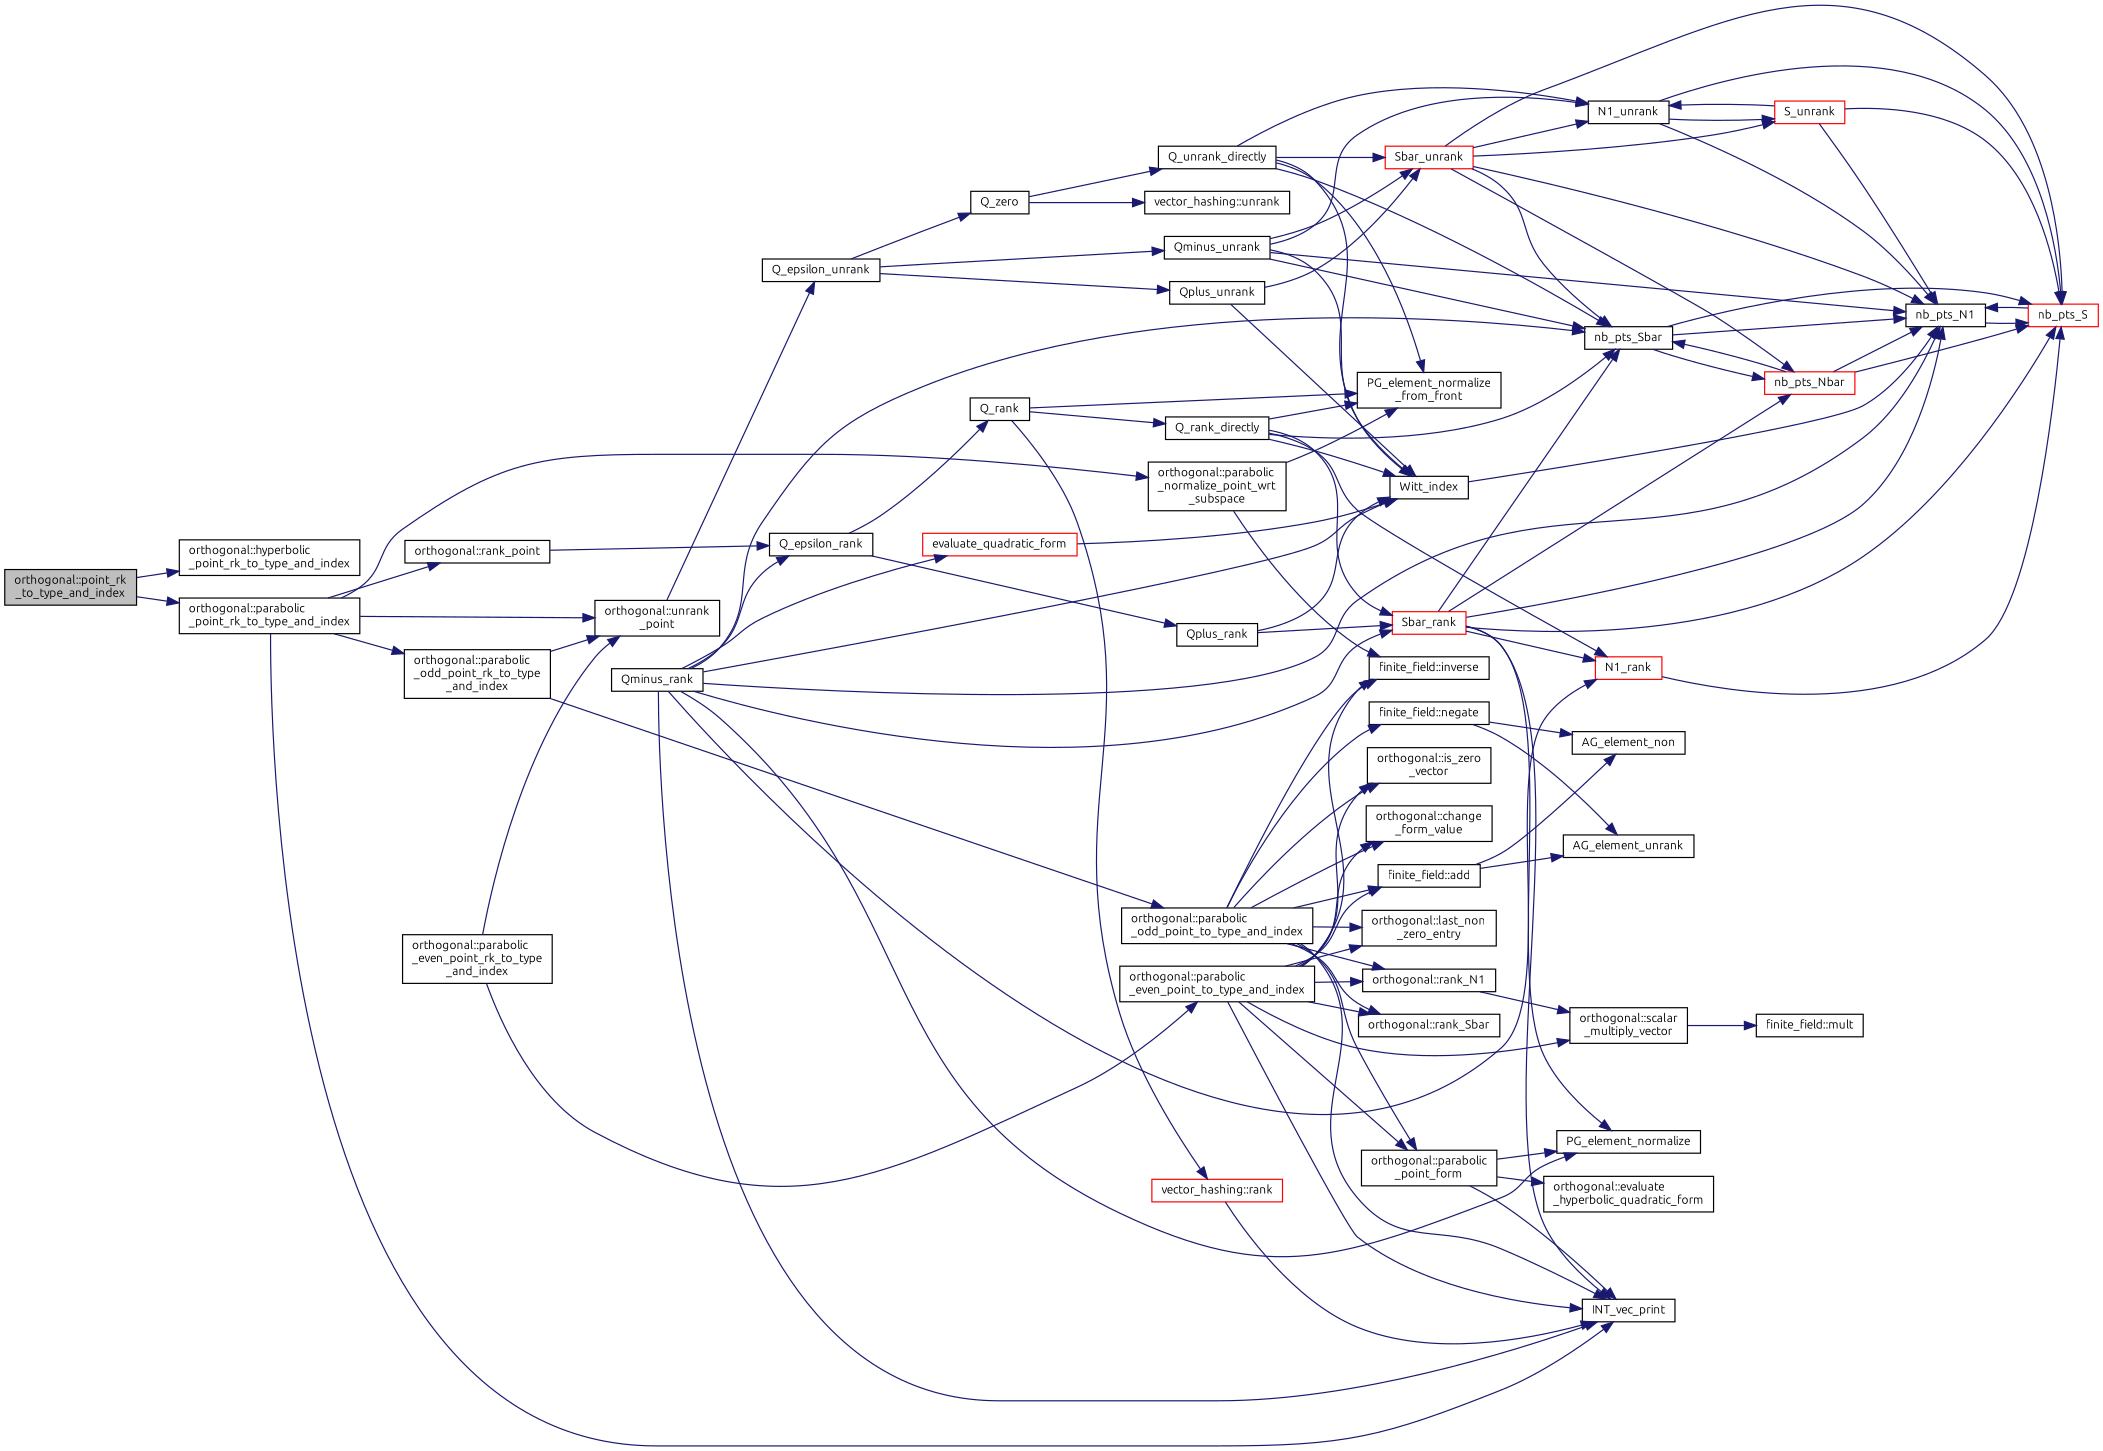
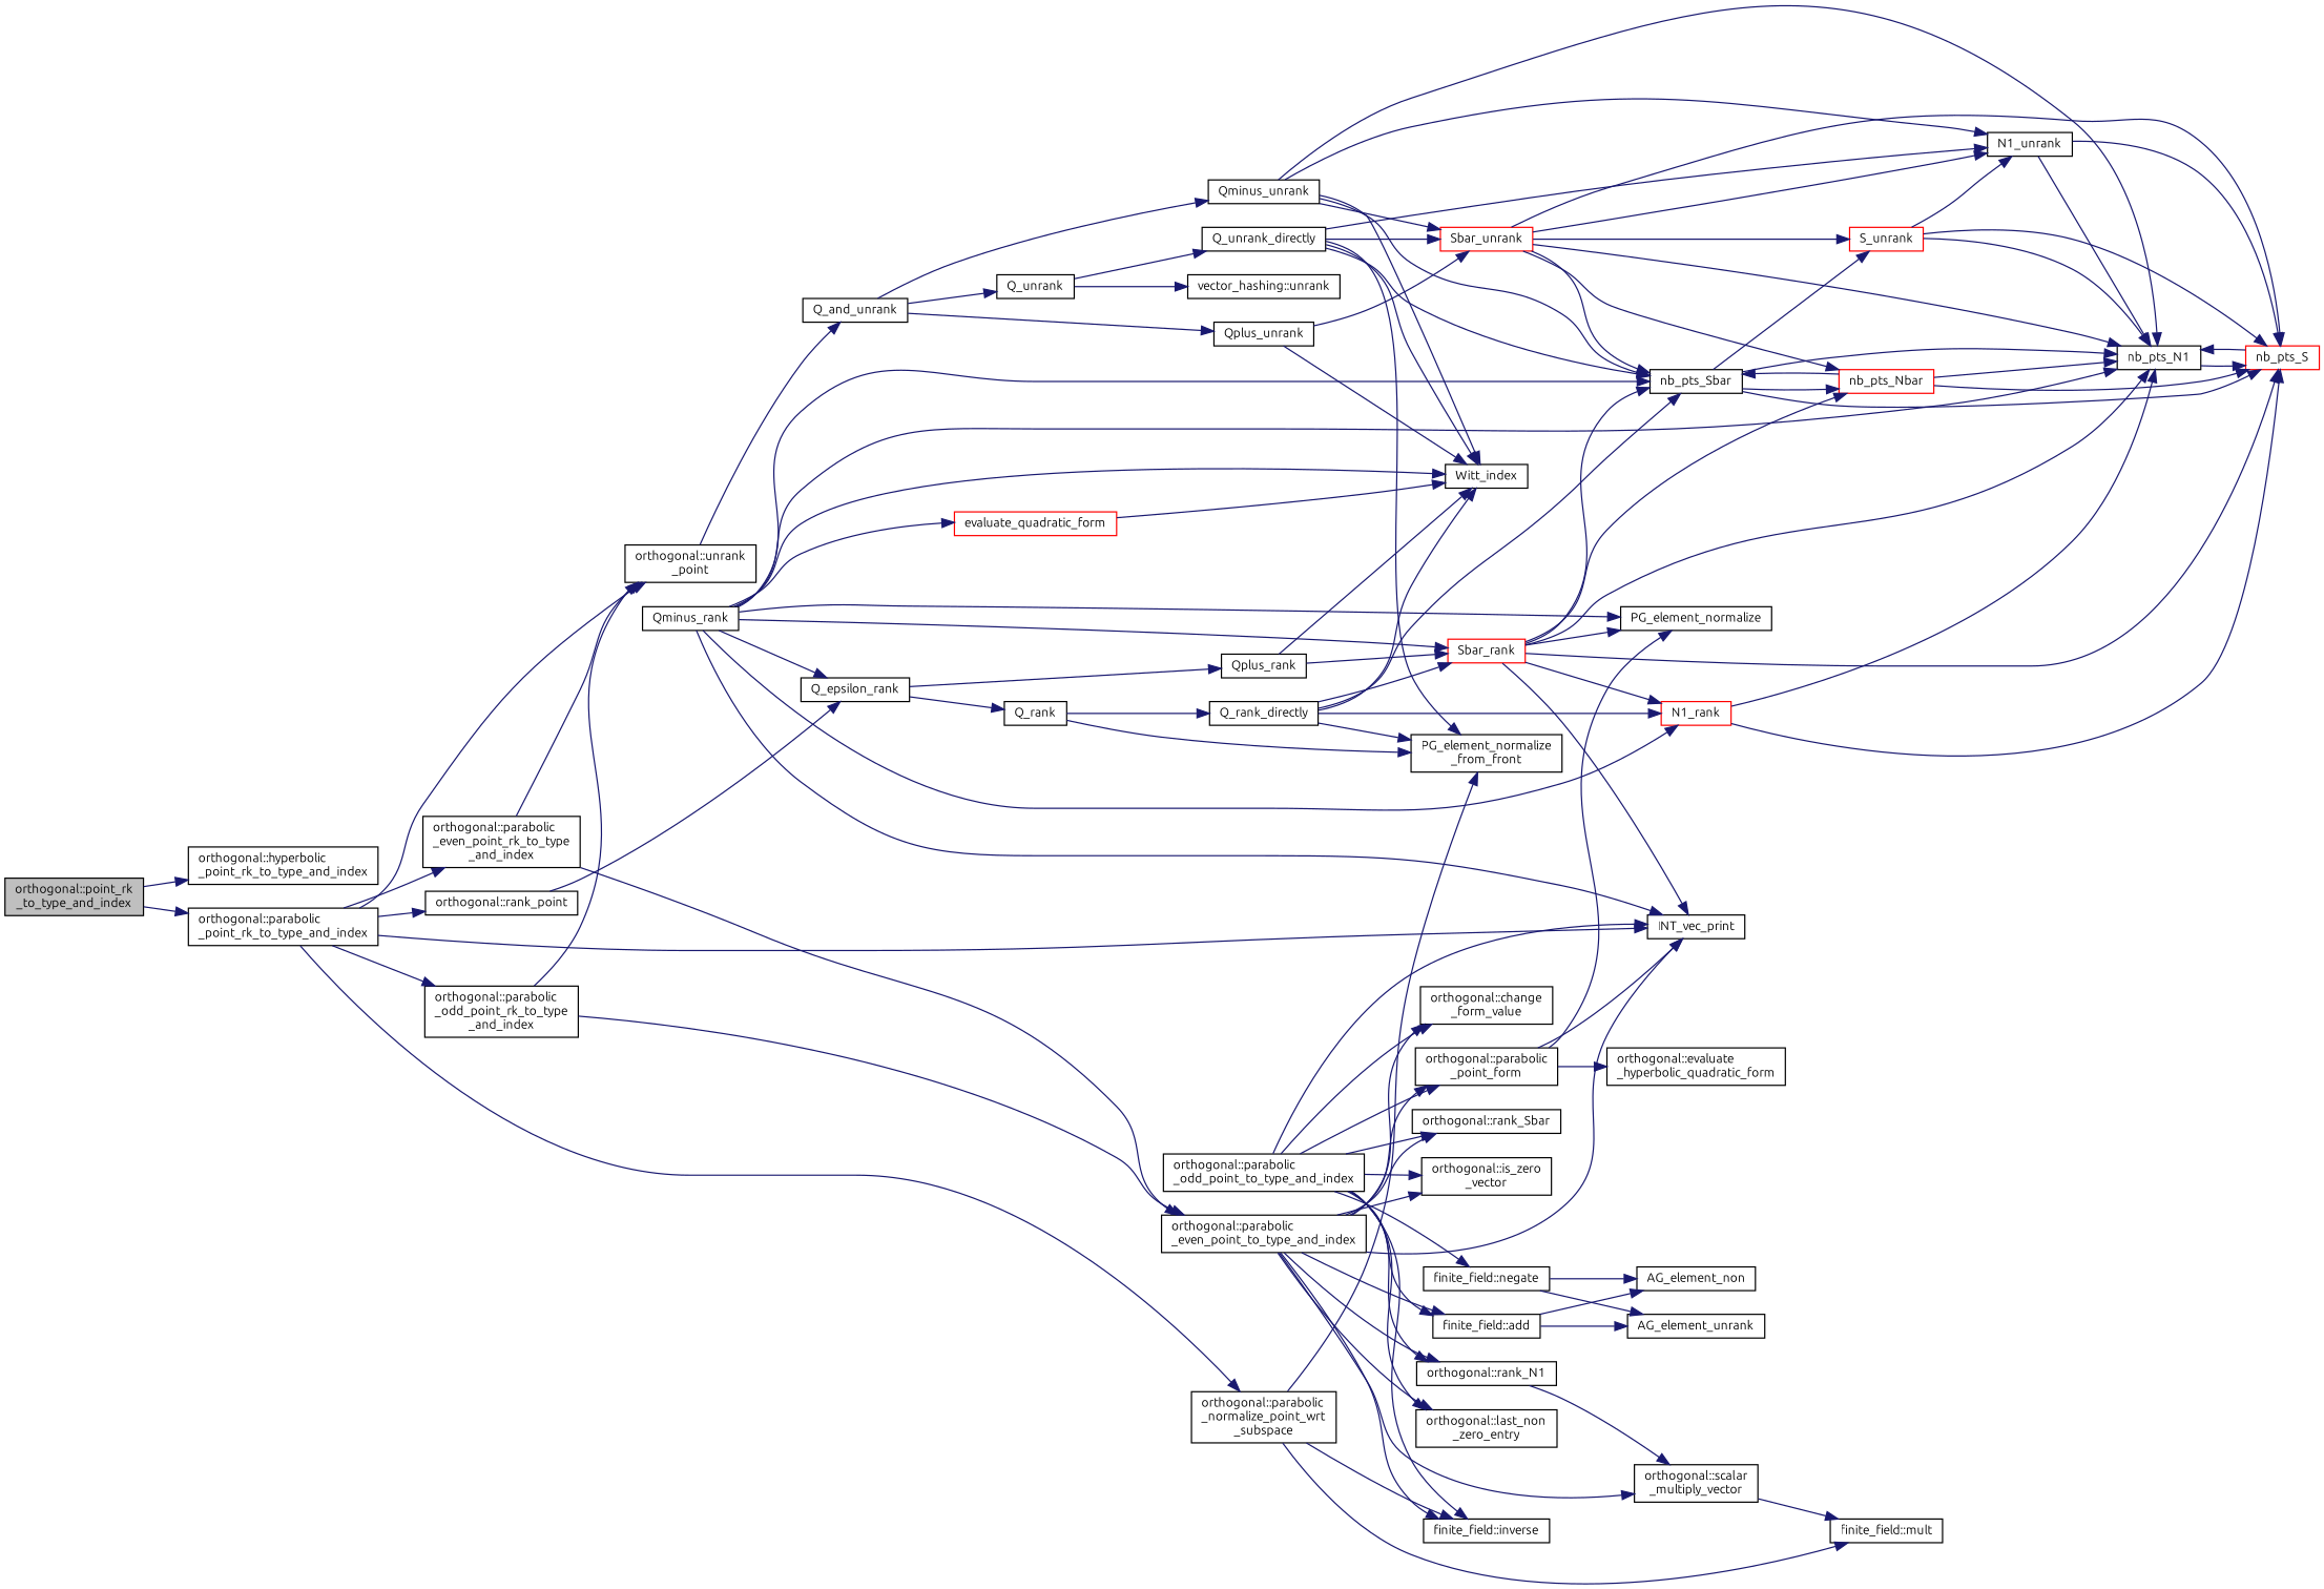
  digraph {
    fontname=Ubuntu
    rankdir=LR
    node [color=black fillcolor=white fontname=Ubuntu fontsize=10 shape=record style=filled]
    edge [color=midnightblue fontname=Ubuntu fontsize=10 labelfontname=Helvetica labelfontsize=10 style=solid]
    n1 [fillcolor=grey75 fontcolor=black height=0.2 label="orthogonal::point_rk\l_to_type_and_index" width=0.4]
    n2 [height=0.2 label="orthogonal::hyperbolic\l_point_rk_to_type_and_index" width=0.4]
    n3 [height=0.2 label="orthogonal::parabolic\l_point_rk_to_type_and_index" width=0.4]
    n4 [height=0.2 label="orthogonal::unrank\l_point" width=0.4]
    n5 [height=0.2 label=INT_vec_print width=0.4]
    n6 [height=0.2 label="orthogonal::parabolic\l_normalize_point_wrt\l_subspace" width=0.4]
    n7 [height=0.2 label="orthogonal::rank_point" width=0.4]
    n8 [height=0.2 label="orthogonal::parabolic\l_even_point_rk_to_type\l_and_index" width=0.4]
    n9 [height=0.2 label="orthogonal::parabolic\l_odd_point_rk_to_type\l_and_index" width=0.4]
-   n10 [height=0.2 label=Q_epsilon_unrank width=0.4]
+   n10 [height=0.2 label=Q_and_unrank width=0.4]
    n11 [height=0.2 label="PG_element_normalize\l_from_front" width=0.4]
    n12 [height=0.2 label="finite_field::inverse" width=0.4]
    n13 [height=0.2 label="finite_field::mult" width=0.4]
    n14 [height=0.2 label=Q_epsilon_rank width=0.4]
    n15 [height=0.2 label="orthogonal::parabolic\l_even_point_to_type_and_index" width=0.4]
    n16 [height=0.2 label="orthogonal::parabolic\l_odd_point_to_type_and_index" width=0.4]
-   n17 [height=0.2 label=Q_zero width=0.4]
+   n17 [height=0.2 label=Q_unrank width=0.4]
    n18 [height=0.2 label=Qplus_unrank width=0.4]
    n19 [height=0.2 label=Qminus_unrank width=0.4]
    n20 [height=0.2 label="vector_hashing::unrank" width=0.4]
    n21 [height=0.2 label=Q_unrank_directly width=0.4]
    n22 [height=0.2 label=Witt_index width=0.4]
    n23 [color=red height=0.2 label=Sbar_unrank width=0.4]
    n24 [height=0.2 label=nb_pts_Sbar width=0.4]
    n25 [height=0.2 label=N1_unrank width=0.4]
    n26 [height=0.2 label=nb_pts_N1 width=0.4]
    n27 [color=red height=0.2 label=nb_pts_S width=0.4]
    n28 [color=red height=0.2 label=nb_pts_Nbar width=0.4]
    n29 [color=red height=0.2 label=S_unrank width=0.4]
    n30 [height=0.2 label=Q_rank width=0.4]
    n31 [height=0.2 label=Qplus_rank width=0.4]
-   n32 [color=red height=0.2 label="vector_hashing::rank" width=0.4]
    n33 [height=0.2 label=Q_rank_directly width=0.4]
    n34 [color=red height=0.2 label=Sbar_rank width=0.4]
    n35 [height=0.2 label=Qminus_rank width=0.4]
    n36 [color=red height=0.2 label=N1_rank width=0.4]
    n37 [height=0.2 label=PG_element_normalize width=0.4]
    n38 [color=red height=0.2 label=evaluate_quadratic_form width=0.4]
    n39 [height=0.2 label="orthogonal::parabolic\l_point_form" width=0.4]
    n40 [height=0.2 label="orthogonal::is_zero\l_vector" width=0.4]
    n41 [height=0.2 label="orthogonal::change\l_form_value" width=0.4]
    n42 [height=0.2 label="orthogonal::rank_N1" width=0.4]
    n43 [height=0.2 label="orthogonal::last_non\l_zero_entry" width=0.4]
    n44 [height=0.2 label="orthogonal::scalar\l_multiply_vector" width=0.4]
    n45 [height=0.2 label="orthogonal::rank_Sbar" width=0.4]
    n46 [height=0.2 label="finite_field::add" width=0.4]
    n47 [height=0.2 label="orthogonal::evaluate\l_hyperbolic_quadratic_form" width=0.4]
    n48 [height=0.2 label=AG_element_unrank width=0.4]
    n49 [height=0.2 label=AG_element_non width=0.4]
    n50 [height=0.2 label="finite_field::negate" width=0.4]
    n1 -> n2
    n1 -> n3
    n3 -> n4
    n3 -> n5
    n3 -> n6
    n3 -> n7
+   n3 -> n8
    n3 -> n9
    n4 -> n10
    n6 -> n11
    n6 -> n12
+   n6 -> n13
    n7 -> n14
    n8 -> n4
    n8 -> n15
    n9 -> n4
-   n9 -> n16
+   n9 -> n15
    n10 -> n17
    n10 -> n18
    n10 -> n19
    n14 -> n30
    n14 -> n31
    n15 -> n5
    n15 -> n12
    n15 -> n39
    n15 -> n40
    n15 -> n41
    n15 -> n42
    n15 -> n43
    n15 -> n44
    n15 -> n45
    n15 -> n46
    n16 -> n5
    n16 -> n12
    n16 -> n39
    n16 -> n40
    n16 -> n41
    n16 -> n42
    n16 -> n43
    n16 -> n45
    n16 -> n46
    n16 -> n50
    n17 -> n20
    n17 -> n21
    n18 -> n22
    n18 -> n23
    n19 -> n22
    n19 -> n23
    n19 -> n24
    n19 -> n25
    n19 -> n26
    n21 -> n11
    n21 -> n22
    n21 -> n23
    n21 -> n24
    n21 -> n25
    n23 -> n24
    n23 -> n25
    n23 -> n26
    n23 -> n27
    n23 -> n28
    n23 -> n29
    n24 -> n26
    n24 -> n27
    n24 -> n28
    n25 -> n26
    n25 -> n27
-   n25 -> n29
+   n24 -> n29
    n26 -> n27
    n27 -> n26
    n28 -> n24
    n28 -> n26
    n28 -> n27
    n29 -> n25
    n29 -> n26
    n29 -> n27
    n30 -> n11
-   n30 -> n32
    n30 -> n33
    n31 -> n22
    n31 -> n34
-   n32 -> n5
    n33 -> n11
    n33 -> n22
    n33 -> n24
    n33 -> n34
    n33 -> n36
    n34 -> n5
    n34 -> n24
    n34 -> n26
    n34 -> n27
    n34 -> n28
    n34 -> n36
    n34 -> n37
    n35 -> n5
    n35 -> n14
    n35 -> n22
    n35 -> n24
    n35 -> n26
    n35 -> n34
    n35 -> n36
    n35 -> n37
    n35 -> n38
-   n22 -> n26
+   n36 -> n26
    n36 -> n27
    n38 -> n22
    n39 -> n5
    n39 -> n37
    n39 -> n47
    n42 -> n44
    n44 -> n13
    n46 -> n48
    n46 -> n49
    n50 -> n48
    n50 -> n49
  }
